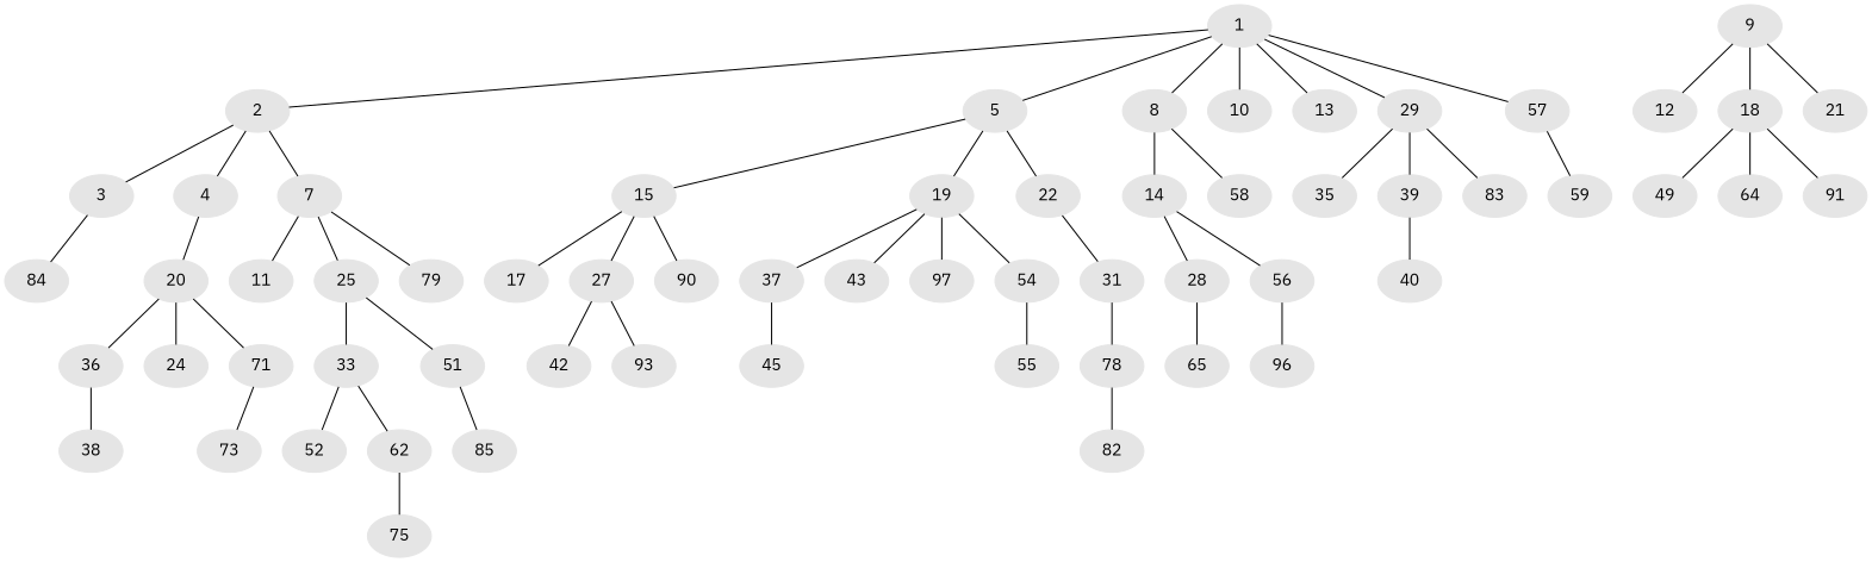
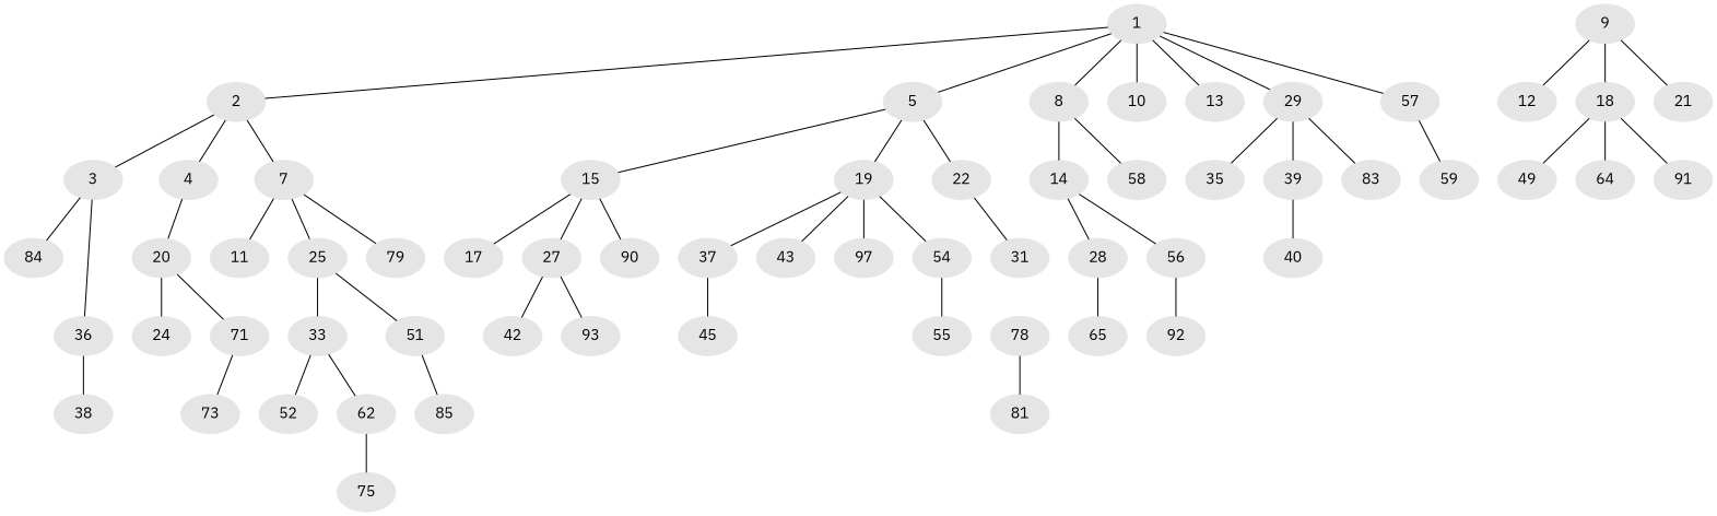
  graph {
    fontname="IBM Plex Sans"
    node [color=gray90 fontname="IBM Plex Sans" style=filled]
    edge [fontname="IBM Plex Sans"]
    1 [super="+6"]
    2 [super="+61"]
    5
    8
    10 [super="+88"]
    13 [super="+67"]
    29 [super="+60"]
    57 [super="+89"]
    3 [super="+75"]
    4
    7
    15 [super="+16"]
    19 [super="+34"]
    22 [super="+23"]
    14 [super="+46"]
    58 [super="+80"]
    9 [super="+32"]
    12
    18 [super="+44"]
    21
    35 [super="+48"]
    39
    83
    59 [super="+87"]
    84
    20 [super="+41"]
    11 [super="+76"]
    25
    79
    24
    36
    71
    17
    27 [super="+30"]
    90
    37
    43
    n38 [label=97]
    54
    31 [super="+68"]
    33 [super="+77"]
    51
    28
    56 [super="+98"]
    49
    n46 [label=64]
    91
    65 [super="+69"]
-   96 [super="+99"]
+   96 [super="+99" label=92]
    42 [super="+92"]
    93
    45 [super="+53"]
    55 [super="+64"]
    38 [super="+50"]
    73 [super="+94"]
    78 [super="+100"]
    52 [super="+95"]
    62 [super="+66"]
    85 [super="+97"]
    40 [super="+82"]
-   81 [label=82]
+   81
    n62 [label=75 super="+74"]
    1 -- 2
    1 -- 5
    1 -- 8
    1 -- 10
    1 -- 13
    1 -- 29
    1 -- 57
    2 -- 3
    2 -- 4
    2 -- 7
    5 -- 15
    5 -- 19
    5 -- 22
    8 -- 14
    8 -- 58
    29 -- 35
    29 -- 39
    29 -- 83
    57 -- 59
    3 -- 84
    4 -- 20
    7 -- 11
    7 -- 25
    7 -- 79
    15 -- 17
    15 -- 27
    15 -- 90
    19 -- 37
    19 -- 43
    19 -- n38
    19 -- 54
    22 -- 31
    14 -- 28
    14 -- 56
    9 -- 12
    9 -- 18
    9 -- 21
    18 -- 49
    18 -- n46
    18 -- 91
    39 -- 40
    20 -- 24
-   20 -- 36
+   3 -- 36
    20 -- 71
    25 -- 33
    25 -- 51
    36 -- 38
    71 -- 73
    27 -- 42
    27 -- 93
    37 -- 45
    54 -- 55
-   31 -- 78
    33 -- 52
    33 -- 62
    51 -- 85
    28 -- 65
    56 -- 96
    78 -- 81
    62 -- n62
  }
